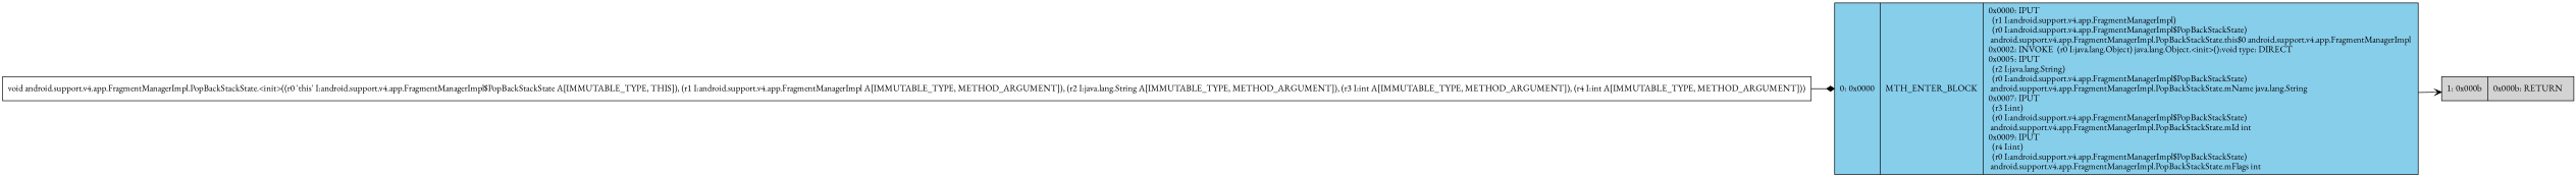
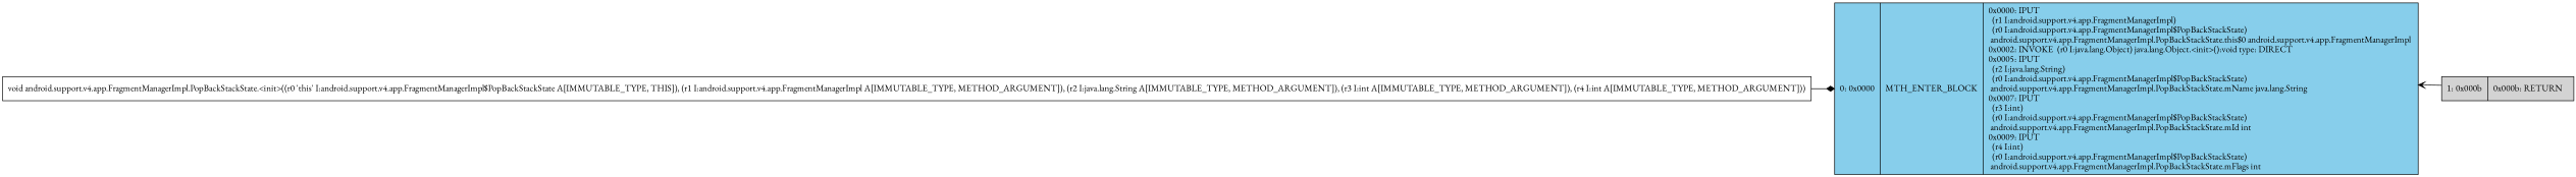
  digraph {
    rankdir=LR
    fontname="EB Garamond"
    node [shape=record style=filled fontname="EB Garamond"]
    edge [fontname="EB Garamond"]
    n1 [label="{0\:\ 0x0000|MTH_ENTER_BLOCK\l|0x0000: IPUT  \l  (r1 I:android.support.v4.app.FragmentManagerImpl)\l  (r0 I:android.support.v4.app.FragmentManagerImpl$PopBackStackState)\l android.support.v4.app.FragmentManagerImpl.PopBackStackState.this$0 android.support.v4.app.FragmentManagerImpl \l0x0002: INVOKE  (r0 I:java.lang.Object) java.lang.Object.\<init\>():void type: DIRECT \l0x0005: IPUT  \l  (r2 I:java.lang.String)\l  (r0 I:android.support.v4.app.FragmentManagerImpl$PopBackStackState)\l android.support.v4.app.FragmentManagerImpl.PopBackStackState.mName java.lang.String \l0x0007: IPUT  \l  (r3 I:int)\l  (r0 I:android.support.v4.app.FragmentManagerImpl$PopBackStackState)\l android.support.v4.app.FragmentManagerImpl.PopBackStackState.mId int \l0x0009: IPUT  \l  (r4 I:int)\l  (r0 I:android.support.v4.app.FragmentManagerImpl$PopBackStackState)\l android.support.v4.app.FragmentManagerImpl.PopBackStackState.mFlags int \l}" fillcolor=skyblue]
    n2 [label="{1\:\ 0x000b|0x000b: RETURN   \l}" fillcolor=lightgrey]
    n3 [label="{void android.support.v4.app.FragmentManagerImpl.PopBackStackState.\<init\>((r0 'this' I:android.support.v4.app.FragmentManagerImpl$PopBackStackState A[IMMUTABLE_TYPE, THIS]), (r1 I:android.support.v4.app.FragmentManagerImpl A[IMMUTABLE_TYPE, METHOD_ARGUMENT]), (r2 I:java.lang.String A[IMMUTABLE_TYPE, METHOD_ARGUMENT]), (r3 I:int A[IMMUTABLE_TYPE, METHOD_ARGUMENT]), (r4 I:int A[IMMUTABLE_TYPE, METHOD_ARGUMENT])) }" fillcolor=white]
-   n1 -> n2 [arrowhead=vee]
+   n2 -> n1 [arrowhead=vee]
    n3 -> n1 [arrowhead=diamond]
  }
